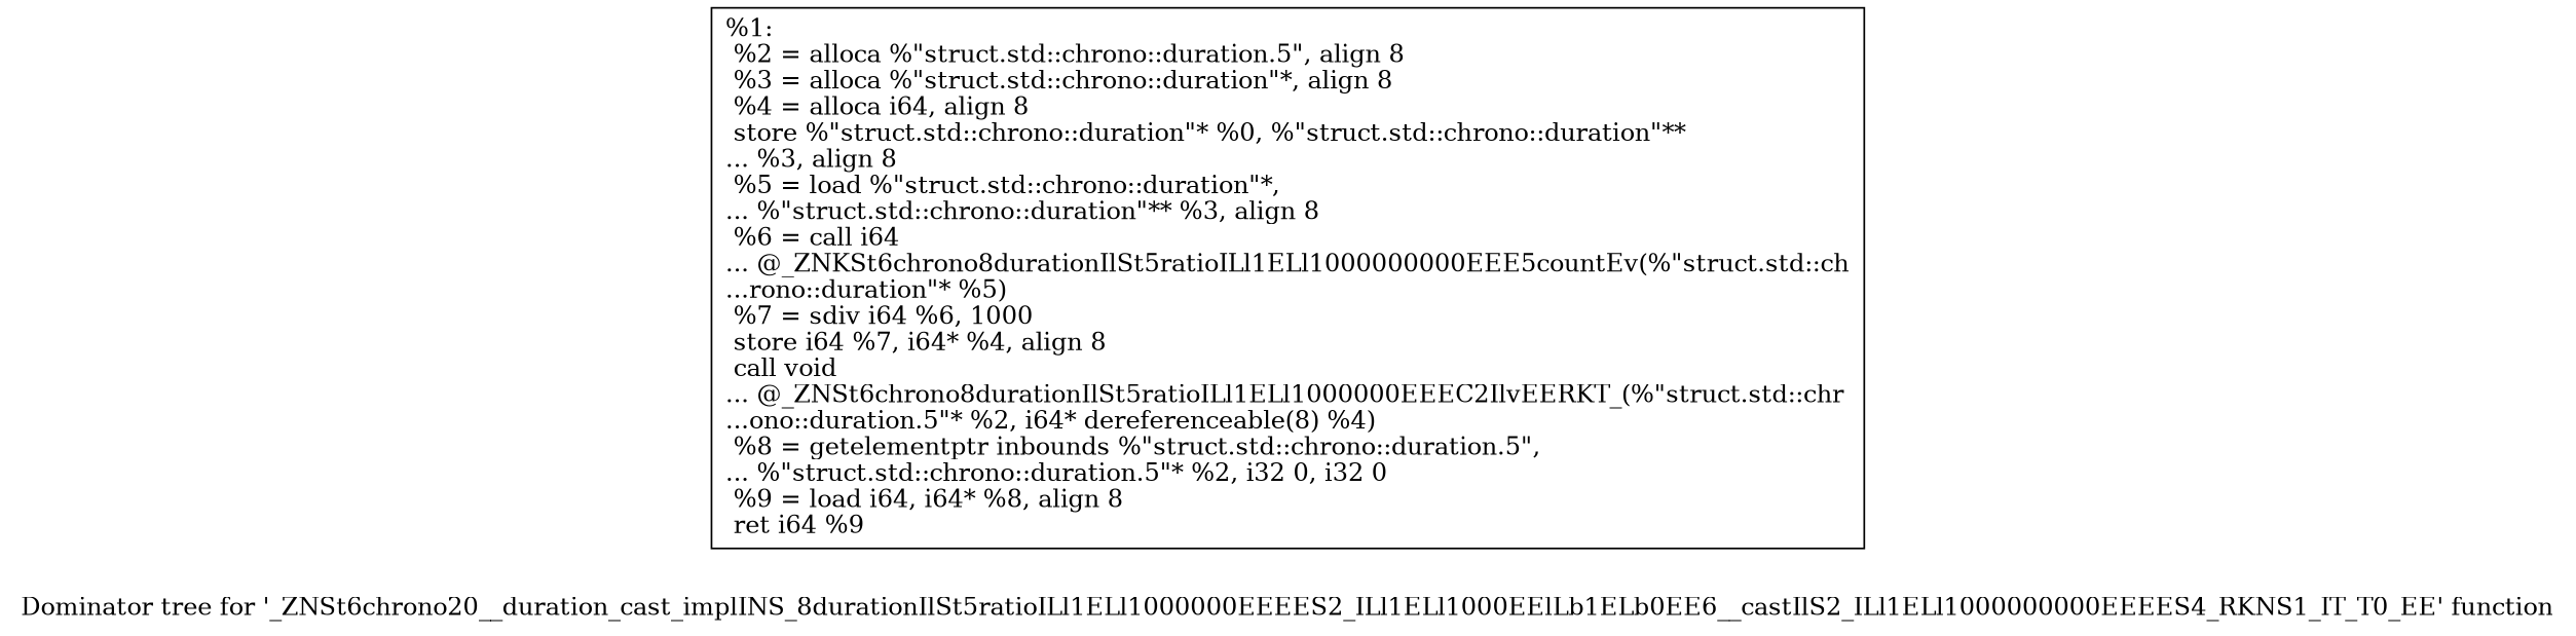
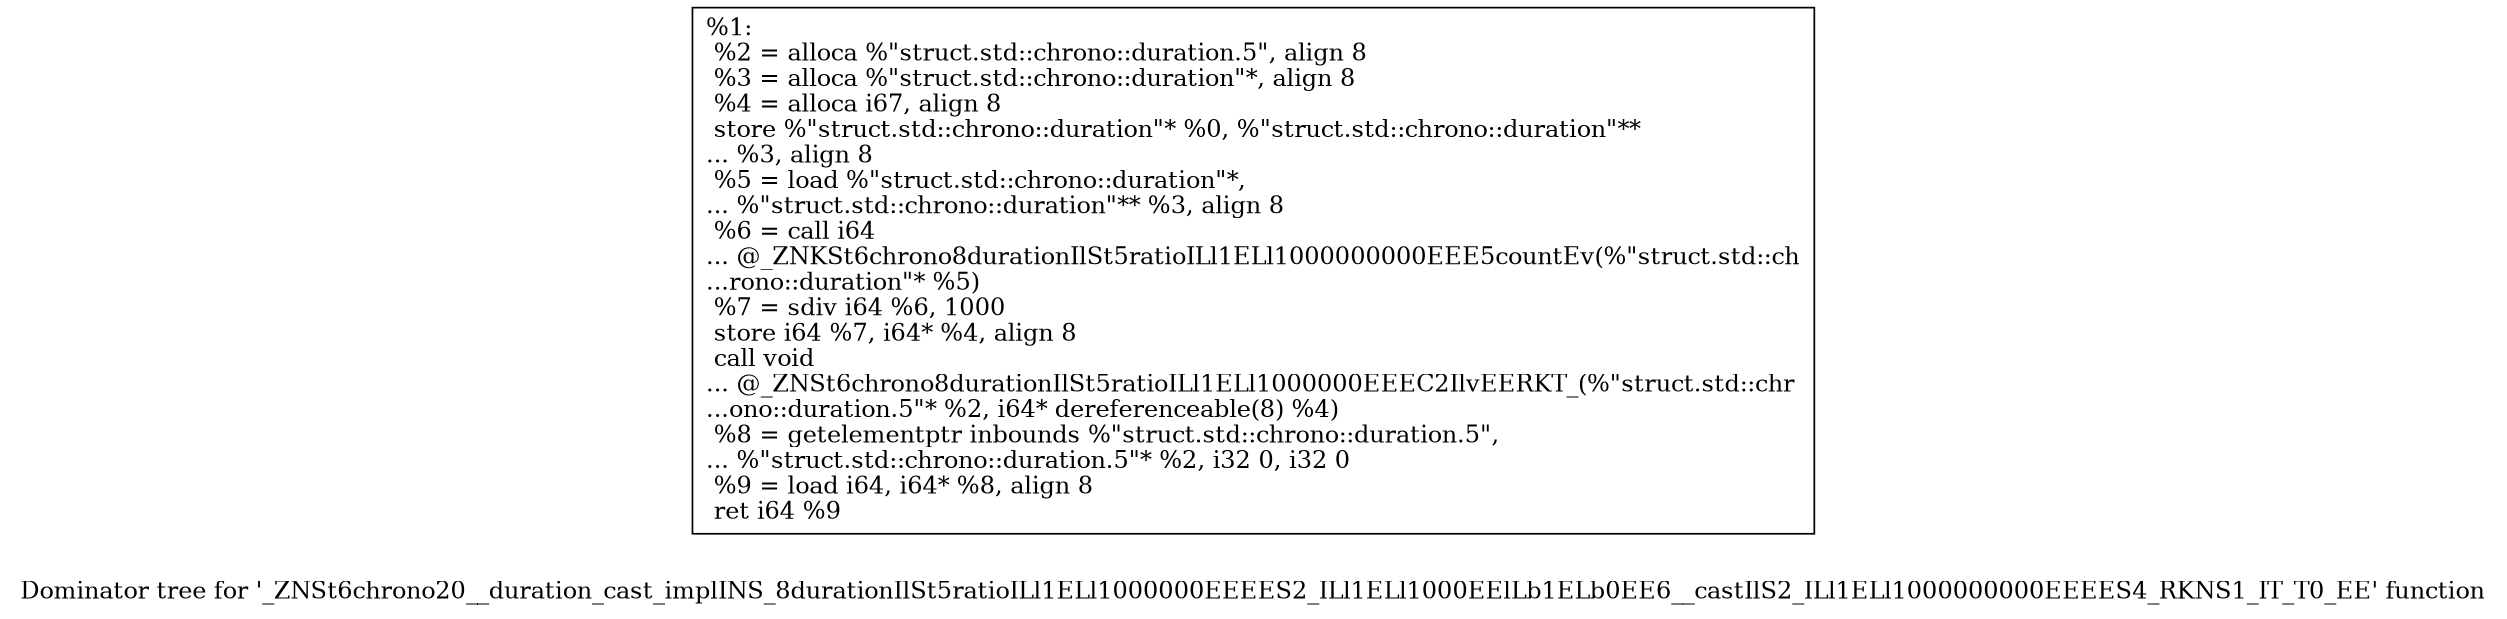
  digraph {
    label="Dominator tree for '_ZNSt6chrono20__duration_cast_implINS_8durationIlSt5ratioILl1ELl1000000EEEES2_ILl1ELl1000EElLb1ELb0EE6__castIlS2_ILl1ELl1000000000EEEES4_RKNS1_IT_T0_EE' function"
-   n1 [label="{%1:\l  %2 = alloca %\"struct.std::chrono::duration.5\", align 8\l  %3 = alloca %\"struct.std::chrono::duration\"*, align 8\l  %4 = alloca i64, align 8\l  store %\"struct.std::chrono::duration\"* %0, %\"struct.std::chrono::duration\"**\l... %3, align 8\l  %5 = load %\"struct.std::chrono::duration\"*,\l... %\"struct.std::chrono::duration\"** %3, align 8\l  %6 = call i64\l... @_ZNKSt6chrono8durationIlSt5ratioILl1ELl1000000000EEE5countEv(%\"struct.std::ch\l...rono::duration\"* %5)\l  %7 = sdiv i64 %6, 1000\l  store i64 %7, i64* %4, align 8\l  call void\l... @_ZNSt6chrono8durationIlSt5ratioILl1ELl1000000EEEC2IlvEERKT_(%\"struct.std::chr\l...ono::duration.5\"* %2, i64* dereferenceable(8) %4)\l  %8 = getelementptr inbounds %\"struct.std::chrono::duration.5\",\l... %\"struct.std::chrono::duration.5\"* %2, i32 0, i32 0\l  %9 = load i64, i64* %8, align 8\l  ret i64 %9\l}" shape=record]
+   n1 [label="{%1:\l  %2 = alloca %\"struct.std::chrono::duration.5\", align 8\l  %3 = alloca %\"struct.std::chrono::duration\"*, align 8\l  %4 = alloca i67, align 8\l  store %\"struct.std::chrono::duration\"* %0, %\"struct.std::chrono::duration\"**\l... %3, align 8\l  %5 = load %\"struct.std::chrono::duration\"*,\l... %\"struct.std::chrono::duration\"** %3, align 8\l  %6 = call i64\l... @_ZNKSt6chrono8durationIlSt5ratioILl1ELl1000000000EEE5countEv(%\"struct.std::ch\l...rono::duration\"* %5)\l  %7 = sdiv i64 %6, 1000\l  store i64 %7, i64* %4, align 8\l  call void\l... @_ZNSt6chrono8durationIlSt5ratioILl1ELl1000000EEEC2IlvEERKT_(%\"struct.std::chr\l...ono::duration.5\"* %2, i64* dereferenceable(8) %4)\l  %8 = getelementptr inbounds %\"struct.std::chrono::duration.5\",\l... %\"struct.std::chrono::duration.5\"* %2, i32 0, i32 0\l  %9 = load i64, i64* %8, align 8\l  ret i64 %9\l}" shape=record]
  }
